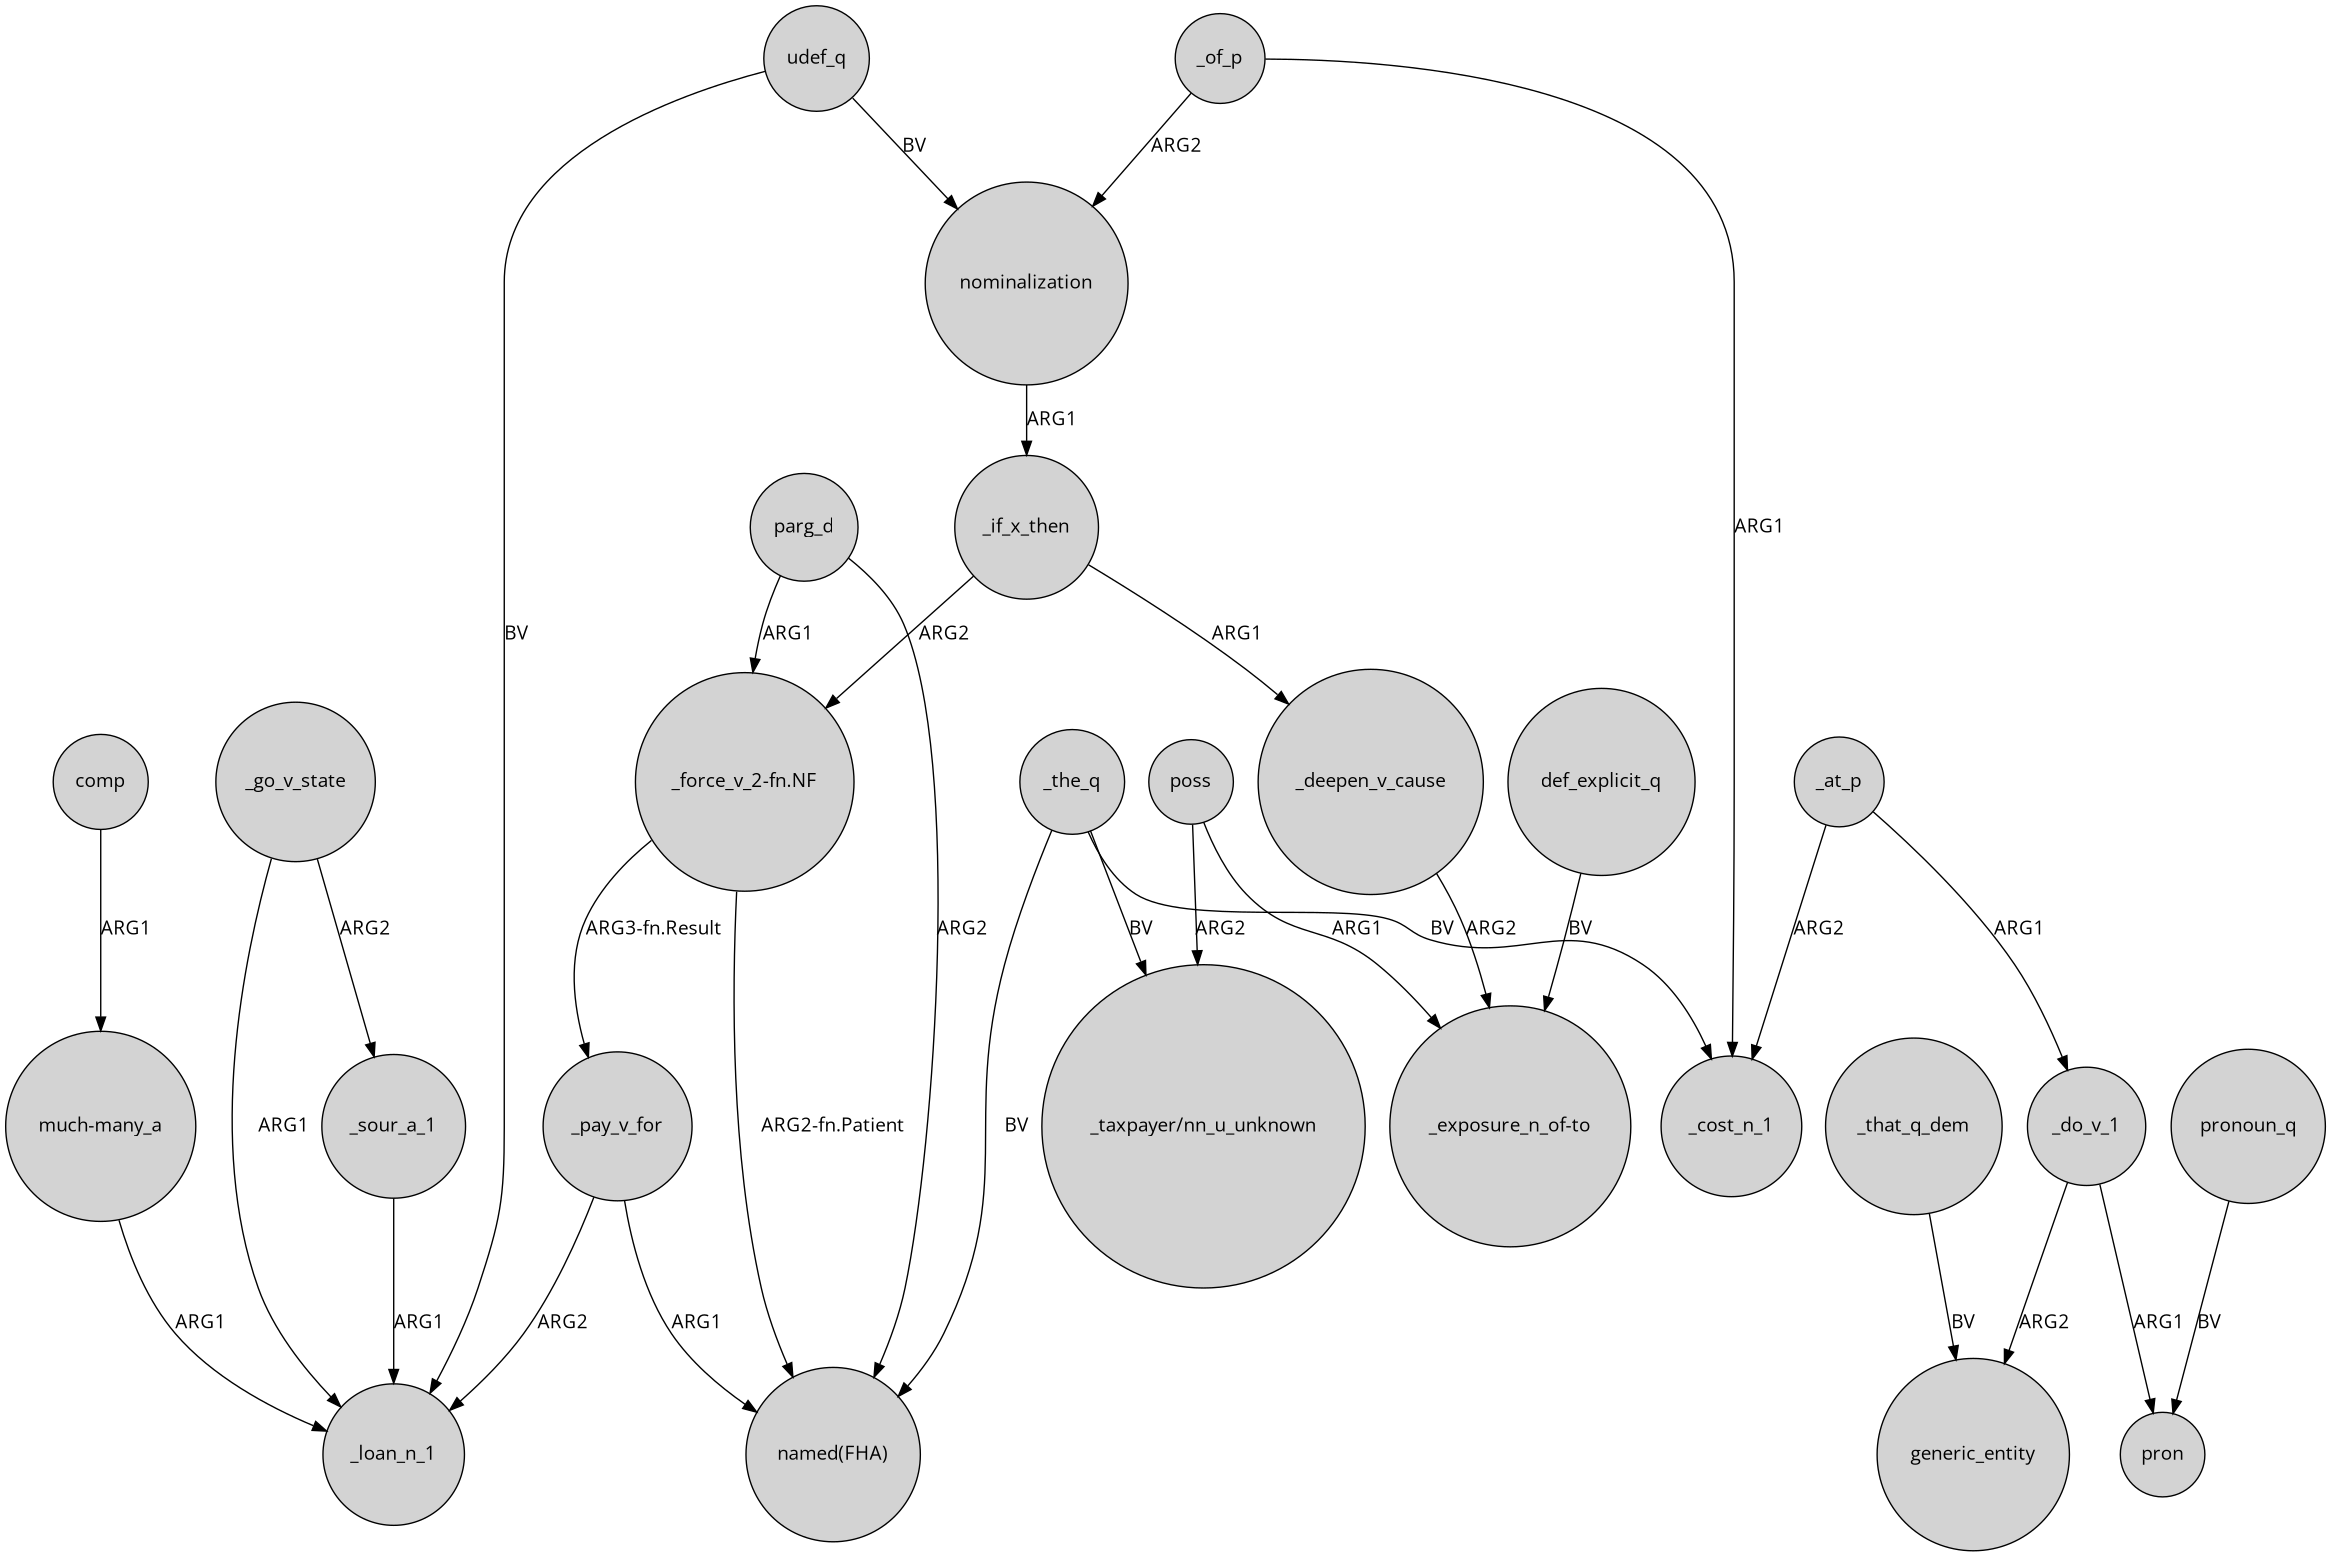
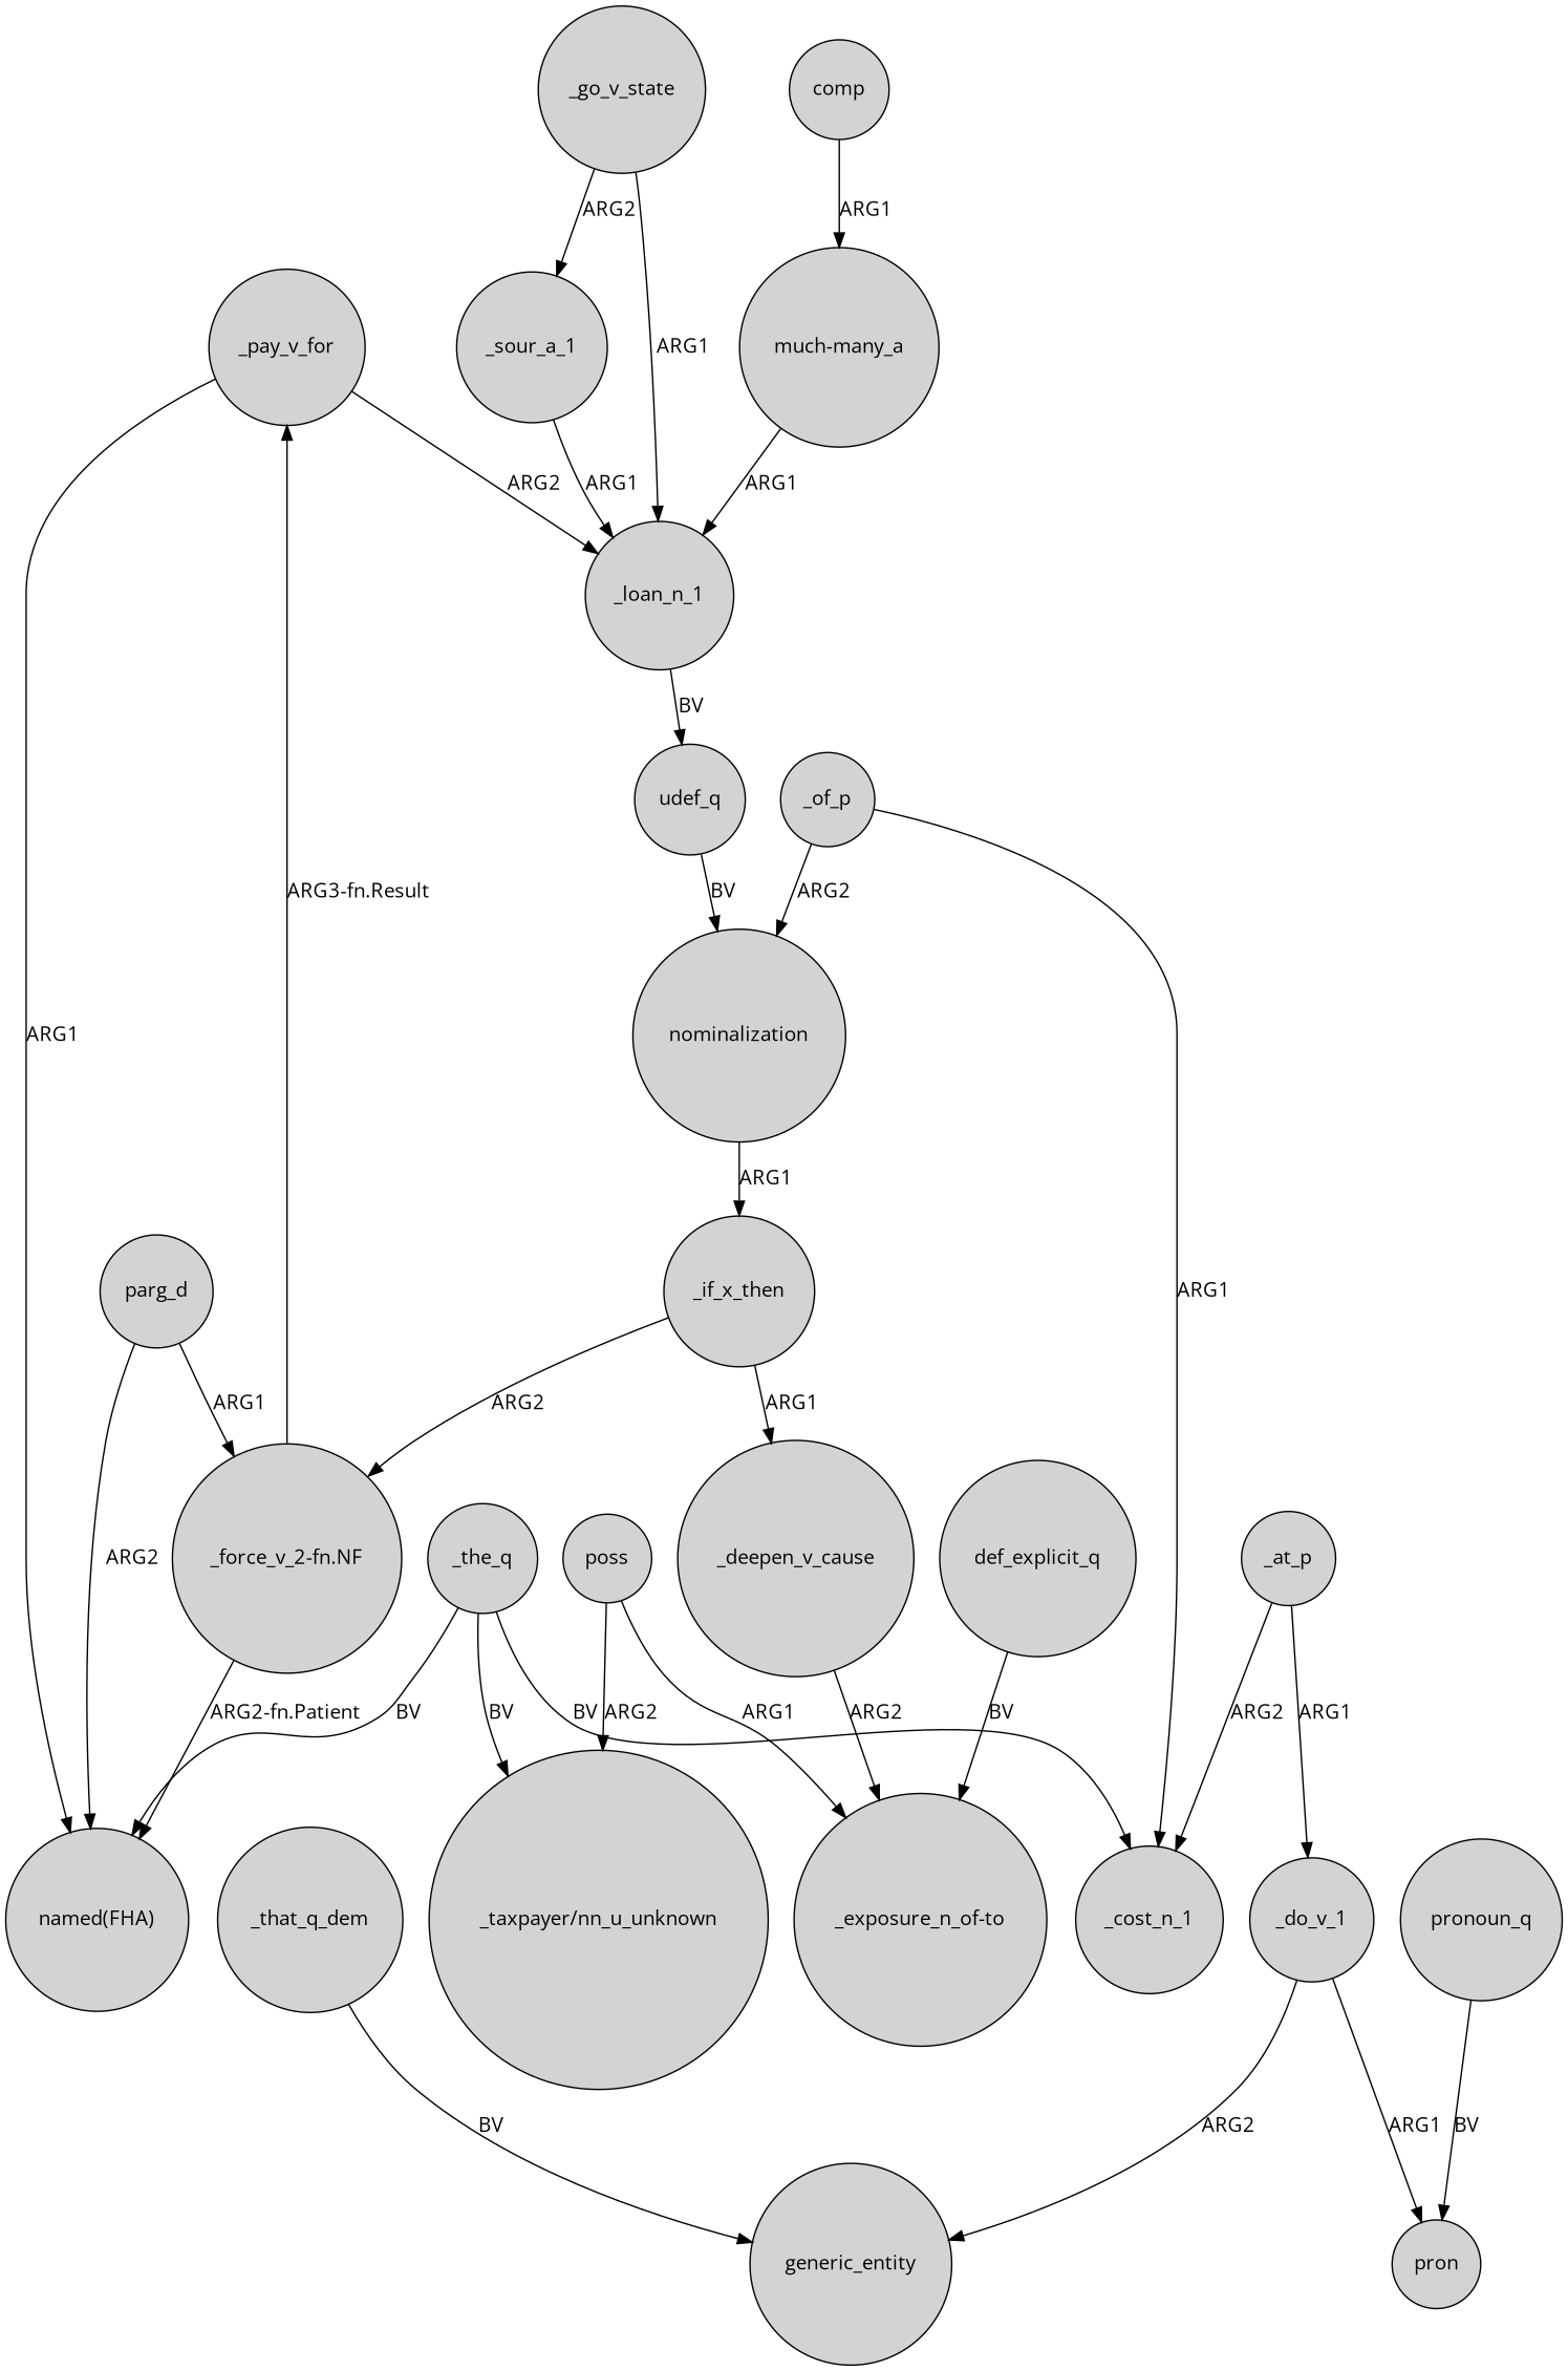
  digraph {
    fontname="Open Sans"
    node [fontname="Open Sans" shape=circle style=filled]
    edge [fontname="Open Sans"]
    _pay_v_for
    _loan_n_1
    "named(FHA)"
    _go_v_state
    _sour_a_1
    _that_q_dem
    generic_entity
    _the_q
    _cost_n_1
    "_taxpayer/nn_u_unknown"
    nominalization
    _if_x_then
    n13 [label="_force_v_2-fn.NF"]
    _deepen_v_cause
    "_exposure_n_of-to"
    _at_p
    _do_v_1
    pron
    poss
    _of_p
    pronoun_q
    def_explicit_q
    comp
    "much-many_a"
    udef_q
    parg_d
    _pay_v_for -> _loan_n_1 [label=ARG2]
    _pay_v_for -> "named(FHA)" [label=ARG1]
    _go_v_state -> _loan_n_1 [label=ARG1]
    _go_v_state -> _sour_a_1 [label=ARG2]
    _sour_a_1 -> _loan_n_1 [label=ARG1]
    _that_q_dem -> generic_entity [label=BV]
    _the_q -> "named(FHA)" [label=BV]
    _the_q -> _cost_n_1 [label=BV]
    _the_q -> "_taxpayer/nn_u_unknown" [label=BV]
    nominalization -> _if_x_then [label=ARG1]
    _if_x_then -> n13 [label=ARG2]
    _if_x_then -> _deepen_v_cause [label=ARG1]
    n13 -> _pay_v_for [label="ARG3-fn.Result"]
    n13 -> "named(FHA)" [label="ARG2-fn.Patient"]
    _deepen_v_cause -> "_exposure_n_of-to" [label=ARG2]
    _at_p -> _cost_n_1 [label=ARG2]
    _at_p -> _do_v_1 [label=ARG1]
    _do_v_1 -> generic_entity [label=ARG2]
    _do_v_1 -> pron [label=ARG1]
    poss -> "_taxpayer/nn_u_unknown" [label=ARG2]
    poss -> "_exposure_n_of-to" [label=ARG1]
    _of_p -> _cost_n_1 [label=ARG1]
    _of_p -> nominalization [label=ARG2]
    pronoun_q -> pron [label=BV]
    def_explicit_q -> "_exposure_n_of-to" [label=BV]
    comp -> "much-many_a" [label=ARG1]
    "much-many_a" -> _loan_n_1 [label=ARG1]
-   udef_q -> _loan_n_1 [label=BV]
+   _loan_n_1 -> udef_q [label=BV]
    udef_q -> nominalization [label=BV]
    parg_d -> "named(FHA)" [label=ARG2]
    parg_d -> n13 [label=ARG1]
  }
